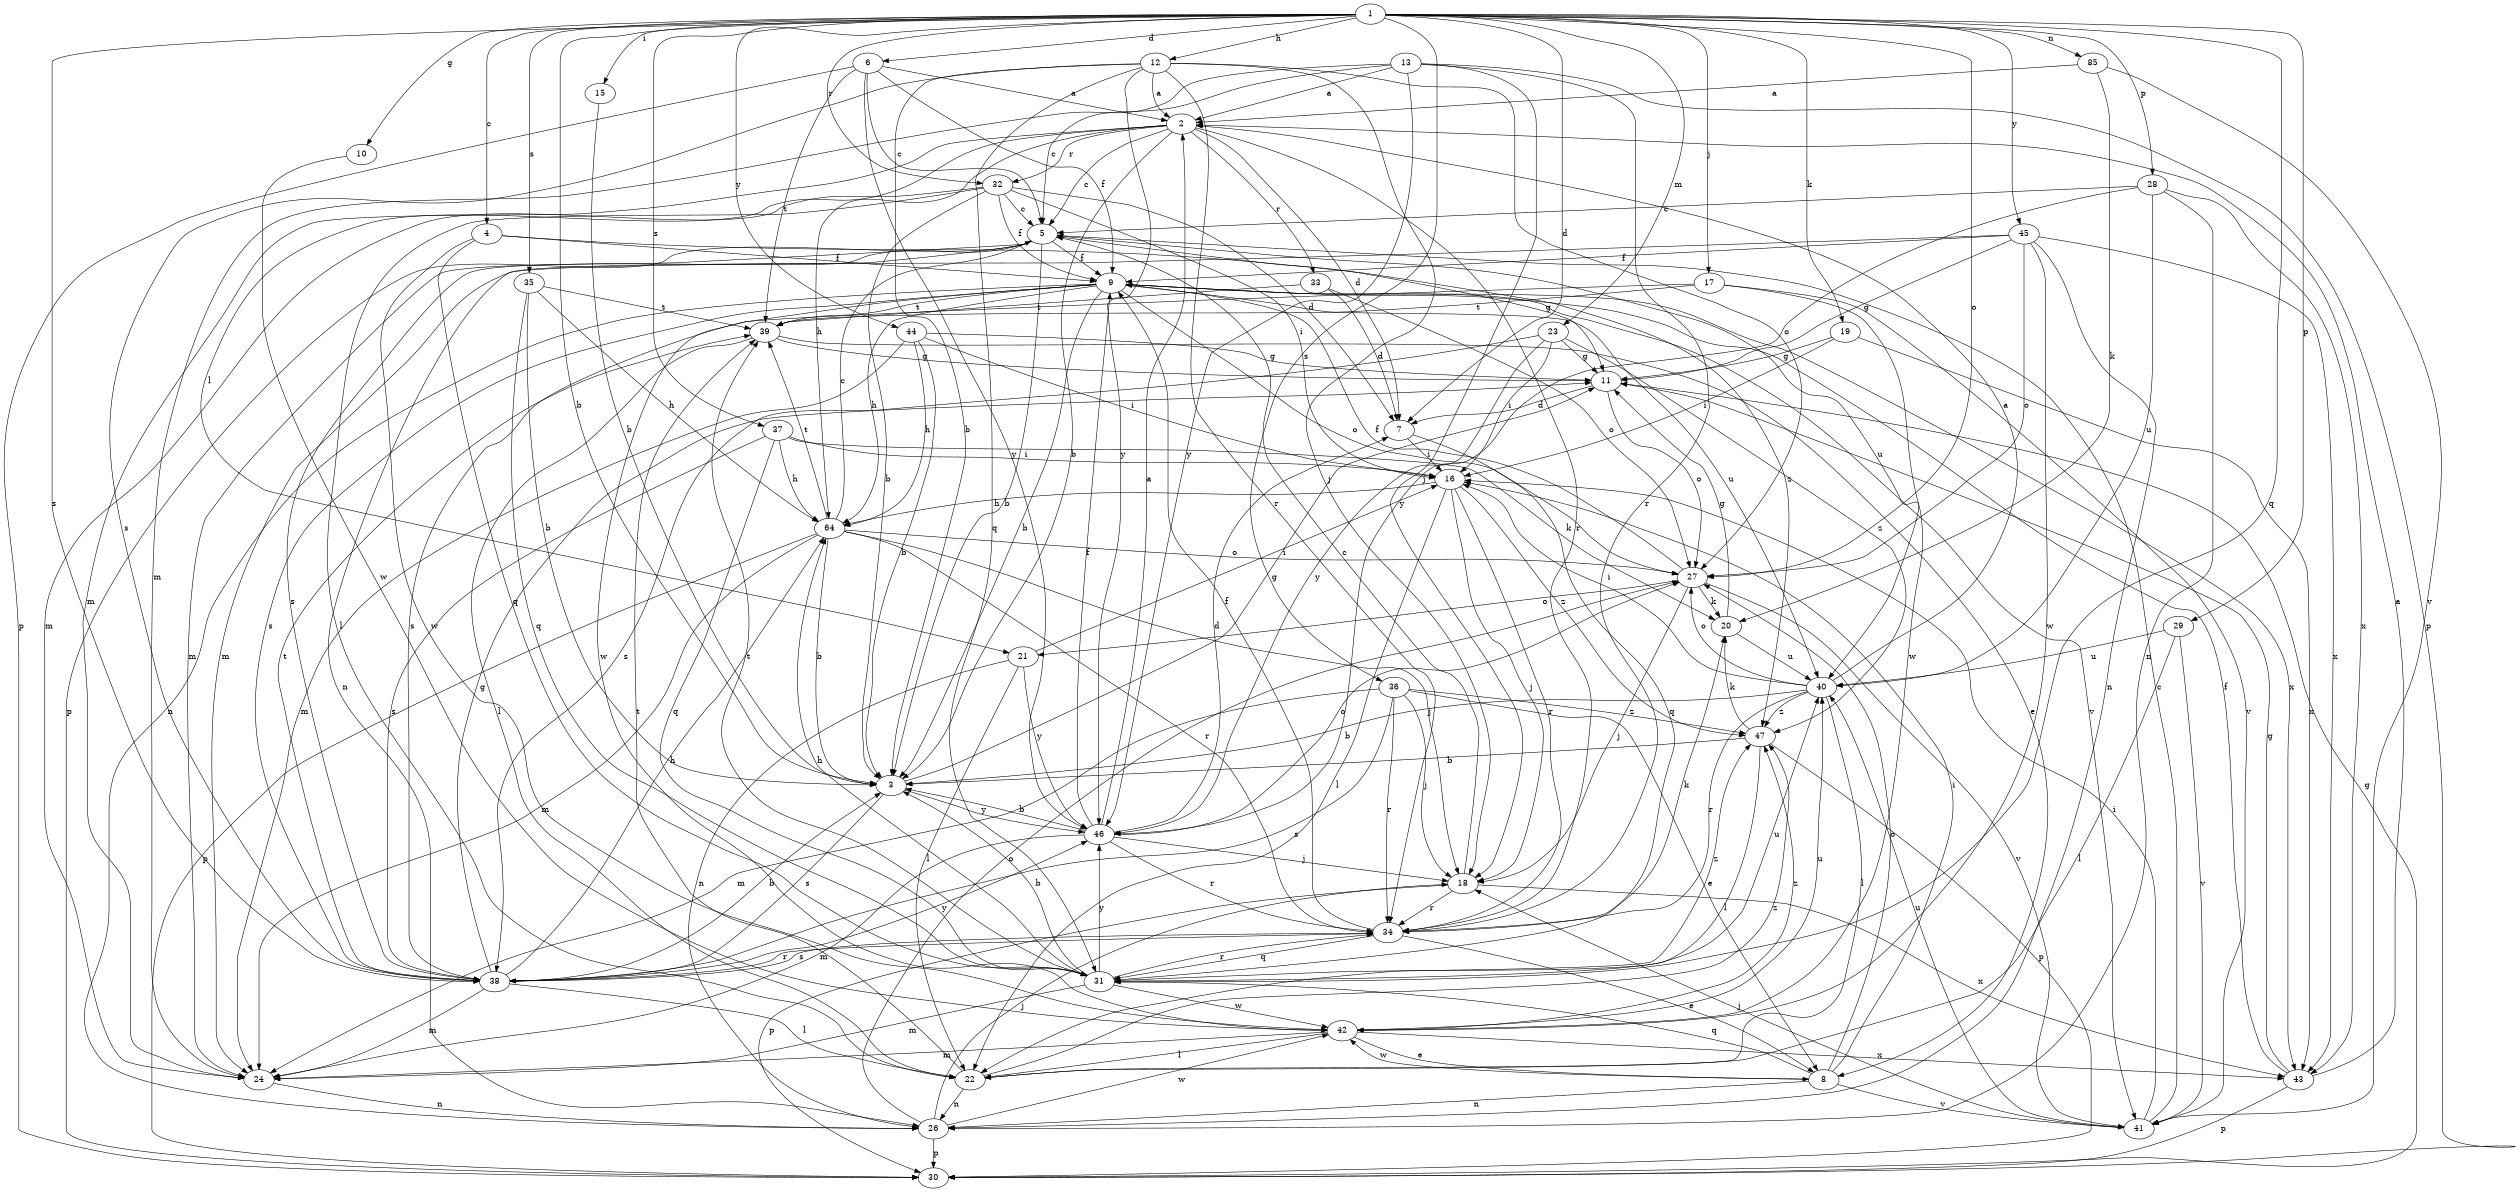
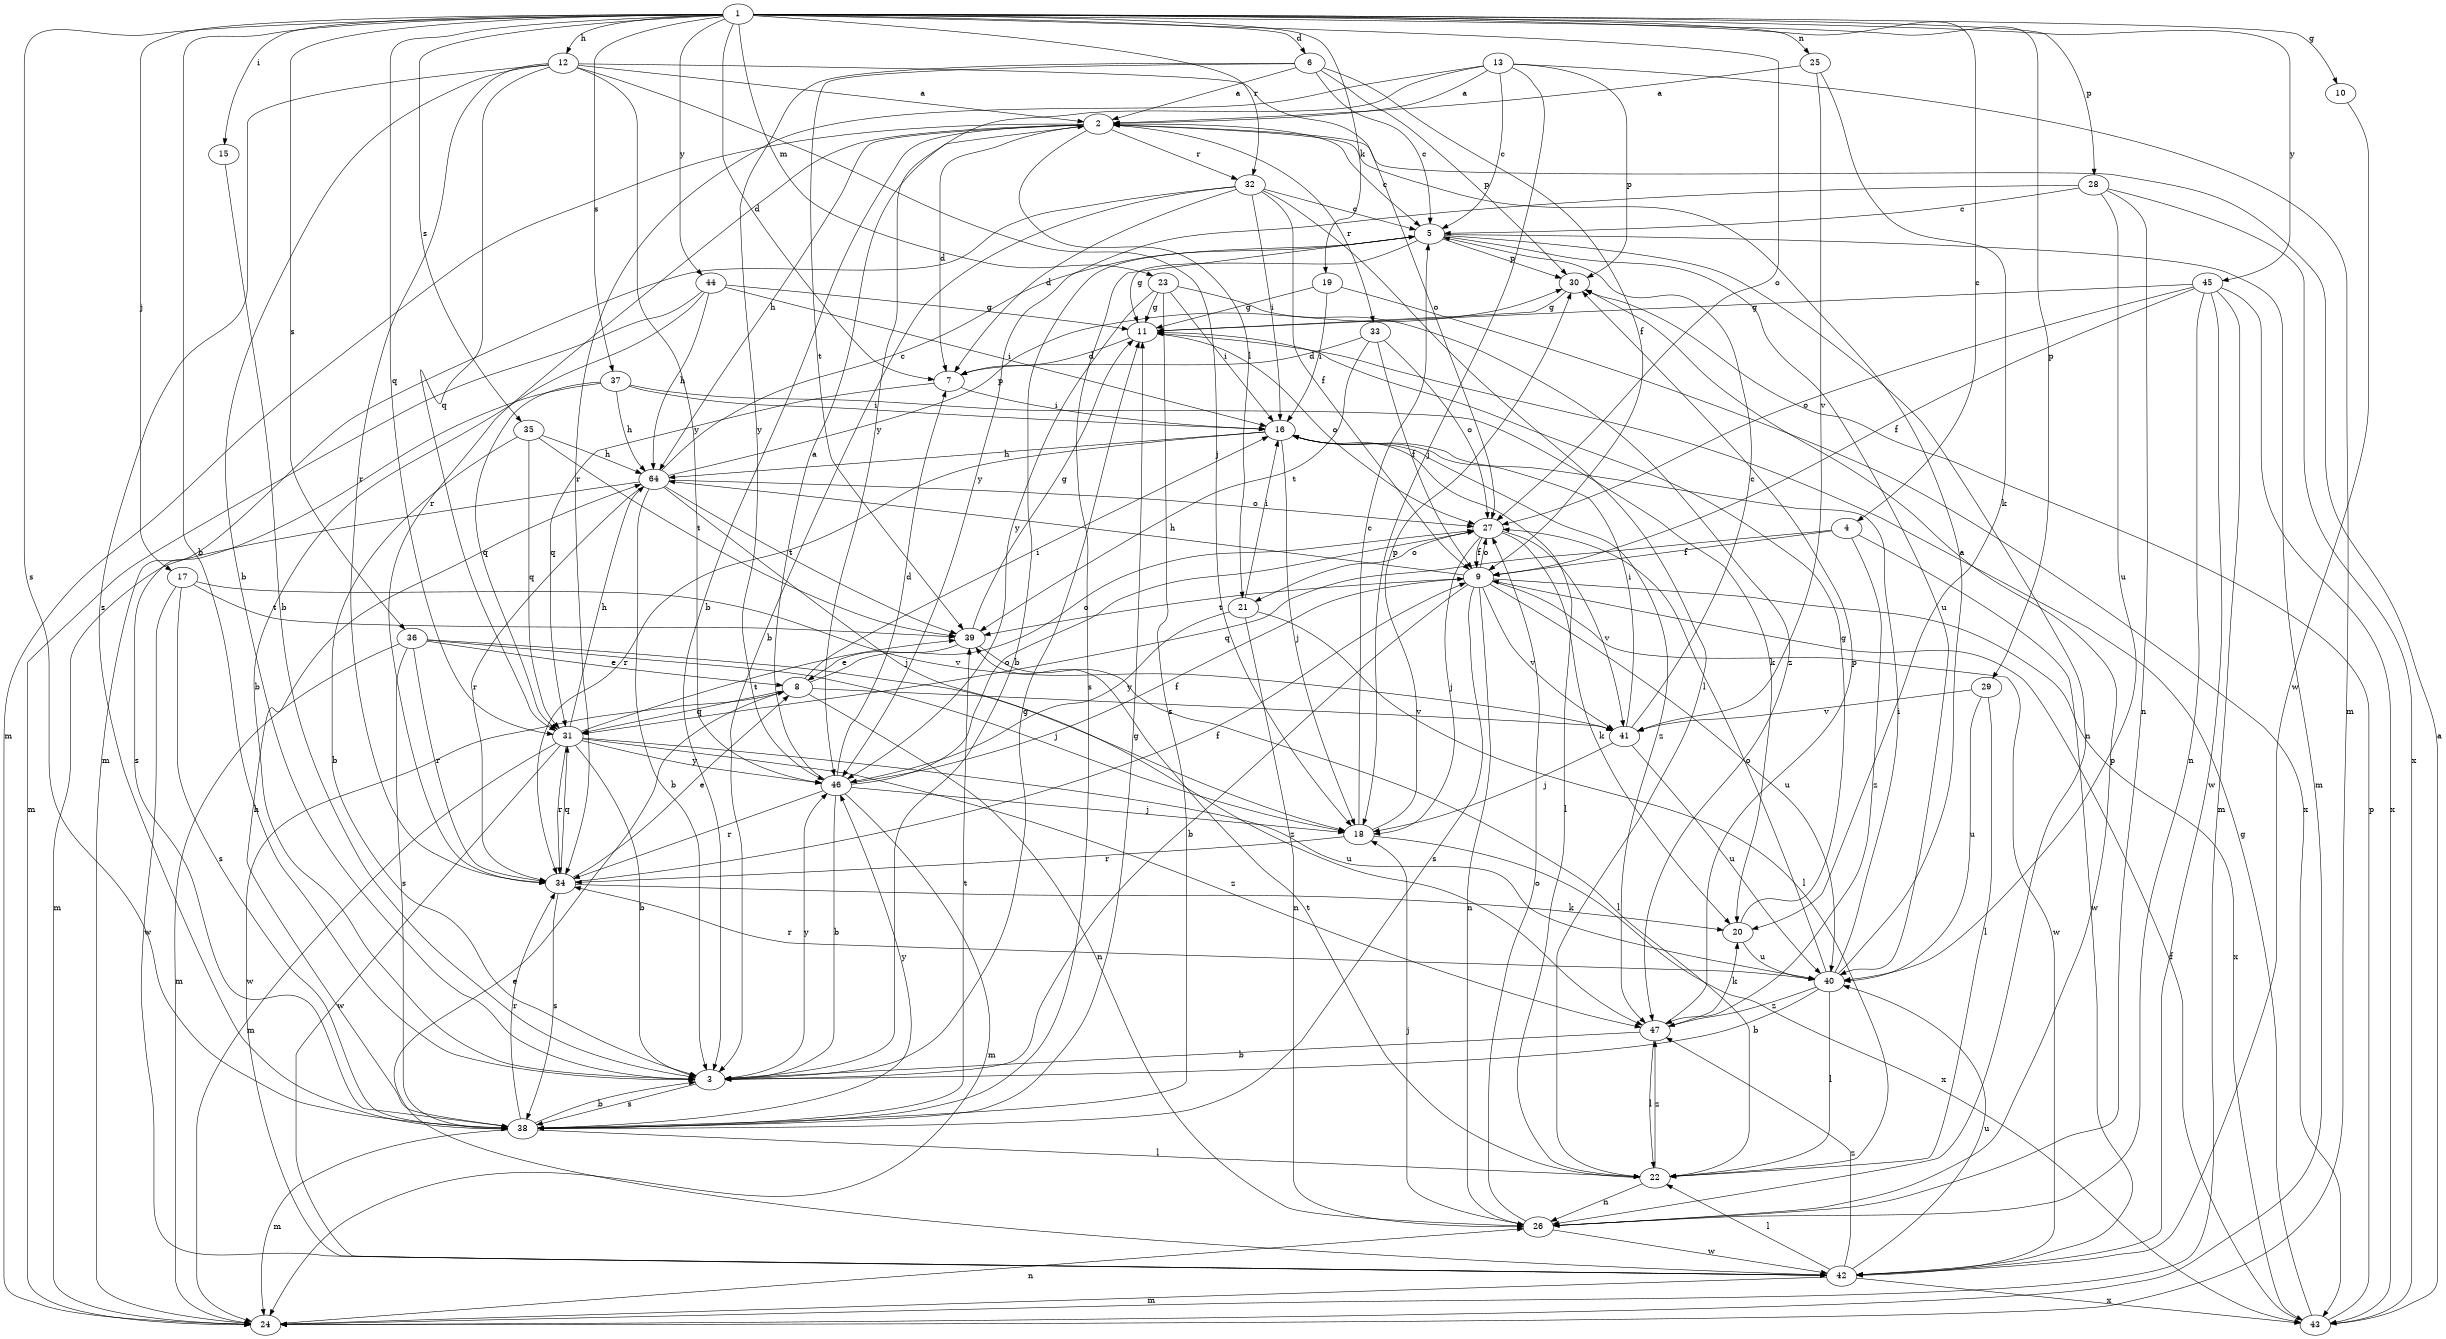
  strict digraph {
    6
    2
    46
    5
    9
    39
    30
    3
    n9 [label=64]
    32
    7
    33
    34
    21
    24
    18
    27
    38
    40
    11
    26
    41
    43
    42
    22
    8
    16
    31
    20
    12
    47
    13
-   25 [label=85]
+   25
    1
    15
    35
    44
    4
    28
    36
    45
    10
    19
    23
    37
    17
    29
    6 -> 2 [label=a]
    6 -> 46 [label=y]
    6 -> 5 [label=c]
    6 -> 9 [label=f]
    6 -> 39 [label=t]
    6 -> 30 [label=p]
    2 -> 5 [label=c]
    2 -> 3 [label=b]
    2 -> n9 [label=h]
    2 -> 32 [label=r]
    2 -> 7 [label=d]
    2 -> 33 [label=r]
    2 -> 34 [label=r]
    2 -> 21 [label=l]
    2 -> 24 [label=m]
    46 -> 2 [label=a]
    46 -> 9 [label=f]
    46 -> 3 [label=b]
    46 -> 7 [label=d]
    46 -> 34 [label=r]
    46 -> 24 [label=m]
    46 -> 18 [label=j]
    46 -> 27 [label=o]
    5 -> 30 [label=p]
    5 -> 3 [label=b]
    5 -> 24 [label=m]
    5 -> 38 [label=s]
    5 -> 40 [label=u]
    5 -> 11 [label=g]
    5 -> 26 [label=n]
    9 -> 39 [label=t]
    9 -> 3 [label=b]
    9 -> n9 [label=h]
    9 -> 27 [label=o]
    9 -> 38 [label=s]
    9 -> 40 [label=u]
    9 -> 26 [label=n]
    9 -> 41 [label=v]
    9 -> 43 [label=x]
    9 -> 42 [label=w]
    39 -> 11 [label=g]
    39 -> 22 [label=l]
    39 -> 8 [label=e]
    30 -> 11 [label=g]
    3 -> 46 [label=y]
    3 -> 38 [label=s]
    3 -> 11 [label=g]
    n9 -> 5 [label=c]
    n9 -> 39 [label=t]
    n9 -> 30 [label=p]
    n9 -> 3 [label=b]
    n9 -> 34 [label=r]
    n9 -> 24 [label=m]
    n9 -> 18 [label=j]
    n9 -> 27 [label=o]
    32 -> 5 [label=c]
    32 -> 9 [label=f]
    32 -> 3 [label=b]
    32 -> 7 [label=d]
    32 -> 24 [label=m]
    32 -> 22 [label=l]
    32 -> 16 [label=i]
    7 -> 16 [label=i]
    7 -> 31 [label=q]
-   5 -> 9 [label=f]
+   33 -> 9 [label=f]
    33 -> 39 [label=t]
    33 -> 7 [label=d]
    33 -> 27 [label=o]
    34 -> 9 [label=f]
    34 -> 38 [label=s]
    34 -> 8 [label=e]
    34 -> 31 [label=q]
    34 -> 20 [label=k]
    21 -> 46 [label=y]
    21 -> 26 [label=n]
    21 -> 22 [label=l]
    21 -> 16 [label=i]
    24 -> 26 [label=n]
    18 -> 5 [label=c]
    18 -> 30 [label=p]
    18 -> 34 [label=r]
    18 -> 43 [label=x]
    27 -> 9 [label=f]
    27 -> 21 [label=o]
    27 -> 18 [label=j]
    27 -> 41 [label=v]
    27 -> 20 [label=k]
    38 -> 46 [label=y]
    38 -> 39 [label=t]
    38 -> 3 [label=b]
    38 -> n9 [label=h]
    38 -> 34 [label=r]
    38 -> 24 [label=m]
    38 -> 11 [label=g]
    38 -> 22 [label=l]
    40 -> 2 [label=a]
    40 -> 3 [label=b]
    40 -> 34 [label=r]
    40 -> 27 [label=o]
    40 -> 22 [label=l]
    40 -> 16 [label=i]
    40 -> 47 [label=z]
    11 -> 7 [label=d]
    11 -> 27 [label=o]
    26 -> 30 [label=p]
    26 -> 18 [label=j]
    26 -> 27 [label=o]
    26 -> 42 [label=w]
    41 -> 5 [label=c]
    41 -> 18 [label=j]
    41 -> 40 [label=u]
    41 -> 16 [label=i]
    43 -> 2 [label=a]
    43 -> 9 [label=f]
    43 -> 30 [label=p]
    43 -> 11 [label=g]
    42 -> 24 [label=m]
    42 -> 40 [label=u]
    42 -> 43 [label=x]
    42 -> 22 [label=l]
    42 -> 8 [label=e]
    42 -> 47 [label=z]
    22 -> 39 [label=t]
    22 -> 26 [label=n]
    22 -> 47 [label=z]
    8 -> 27 [label=o]
    8 -> 26 [label=n]
    8 -> 41 [label=v]
    8 -> 42 [label=w]
    8 -> 16 [label=i]
    8 -> 31 [label=q]
    16 -> n9 [label=h]
    16 -> 34 [label=r]
    16 -> 18 [label=j]
    16 -> 22 [label=l]
    16 -> 47 [label=z]
    31 -> 46 [label=y]
    31 -> 39 [label=t]
    31 -> 3 [label=b]
    31 -> n9 [label=h]
    31 -> 34 [label=r]
    31 -> 24 [label=m]
    31 -> 40 [label=u]
    31 -> 42 [label=w]
    31 -> 47 [label=z]
    20 -> 40 [label=u]
    20 -> 11 [label=g]
    12 -> 2 [label=a]
    12 -> 46 [label=y]
    12 -> 3 [label=b]
    12 -> 34 [label=r]
    12 -> 18 [label=j]
    12 -> 27 [label=o]
    12 -> 38 [label=s]
    12 -> 31 [label=q]
    47 -> 30 [label=p]
    47 -> 3 [label=b]
    47 -> 22 [label=l]
    47 -> 20 [label=k]
    13 -> 2 [label=a]
    13 -> 46 [label=y]
    13 -> 5 [label=c]
    13 -> 30 [label=p]
    13 -> 34 [label=r]
    13 -> 24 [label=m]
    13 -> 18 [label=j]
    25 -> 2 [label=a]
    25 -> 41 [label=v]
    25 -> 20 [label=k]
    1 -> 6 [label=d]
    1 -> 3 [label=b]
    1 -> 32 [label=r]
    1 -> 7 [label=d]
    1 -> 27 [label=o]
    1 -> 38 [label=s]
    1 -> 31 [label=q]
    1 -> 12 [label=h]
    1 -> 25 [label=n]
    1 -> 15 [label=i]
    1 -> 35 [label=s]
    1 -> 44 [label=y]
    1 -> 4 [label=c]
    1 -> 28 [label=p]
    1 -> 36 [label=s]
    1 -> 45 [label=y]
    1 -> 10 [label=g]
    1 -> 19 [label=k]
    1 -> 23 [label=m]
    1 -> 37 [label=s]
    1 -> 17 [label=j]
    1 -> 29 [label=p]
    15 -> 3 [label=b]
    35 -> 39 [label=t]
    35 -> 3 [label=b]
    35 -> n9 [label=h]
    35 -> 31 [label=q]
    44 -> 3 [label=b]
    44 -> n9 [label=h]
    44 -> 24 [label=m]
    44 -> 11 [label=g]
    44 -> 16 [label=i]
    4 -> 9 [label=f]
    4 -> 42 [label=w]
    4 -> 31 [label=q]
    4 -> 47 [label=z]
    28 -> 46 [label=y]
    28 -> 5 [label=c]
    28 -> 40 [label=u]
    28 -> 26 [label=n]
    28 -> 43 [label=x]
    36 -> 34 [label=r]
    36 -> 24 [label=m]
    36 -> 18 [label=j]
    36 -> 38 [label=s]
    36 -> 8 [label=e]
    36 -> 47 [label=z]
    45 -> 9 [label=f]
    45 -> 24 [label=m]
    45 -> 27 [label=o]
    45 -> 11 [label=g]
    45 -> 26 [label=n]
    45 -> 43 [label=x]
    45 -> 42 [label=w]
    10 -> 42 [label=w]
    19 -> 11 [label=g]
    19 -> 43 [label=x]
    19 -> 16 [label=i]
    23 -> 46 [label=y]
    23 -> 38 [label=s]
    23 -> 11 [label=g]
    23 -> 16 [label=i]
    23 -> 47 [label=z]
    37 -> n9 [label=h]
    37 -> 38 [label=s]
    37 -> 16 [label=i]
    37 -> 31 [label=q]
    37 -> 20 [label=k]
    17 -> 39 [label=t]
    17 -> 38 [label=s]
    17 -> 41 [label=v]
    17 -> 42 [label=w]
    29 -> 40 [label=u]
    29 -> 41 [label=v]
    29 -> 22 [label=l]
  }
